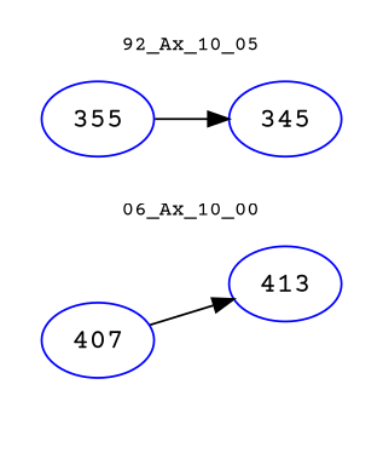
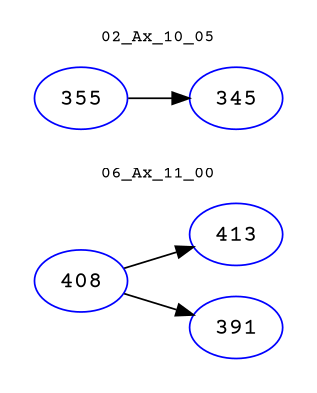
  digraph {
    fontname="Courier Prime"
    rankdir=LR
    node [color=blue fontname="Courier Prime"]
    edge [color=black fontname="Courier Prime"]
-   n1 [label=407]
+   n1 [label=408]
+   n2 [label=391]
    n3 [label=413]
    n4 [label=355]
    n5 [label=345]
    subgraph cluster_1 {
      color=white
      fontsize=10
-     label="06_Ax_10_00"
+     label="06_Ax_11_00"
      n1
+     n2
      n3
    }
    subgraph cluster_2 {
      color=white
      fontsize=10
-     label="92_Ax_10_05"
+     label="02_Ax_10_05"
      n4
      n5
    }
+   n1 -> n2
    n1 -> n3
    n4 -> n5
  }
